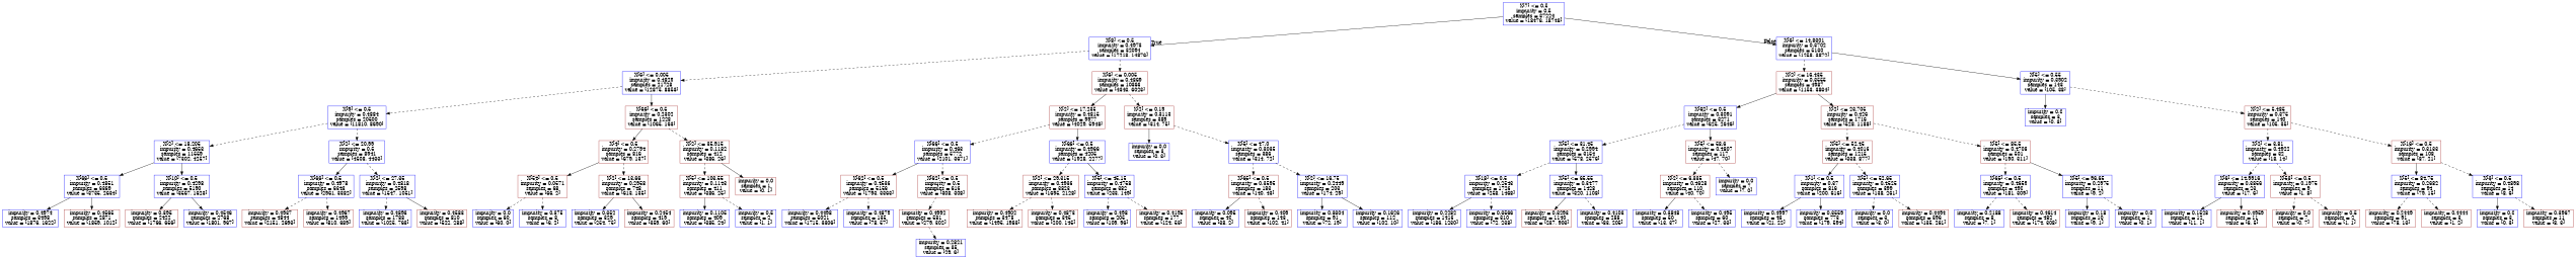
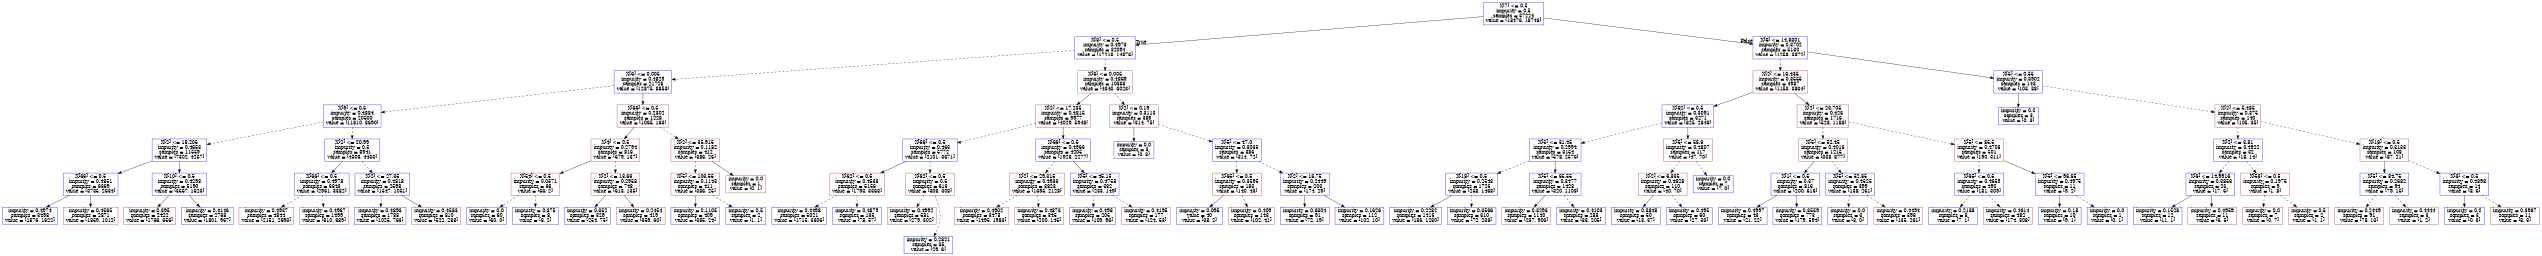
  digraph {
    node [color=blue shape=box]
    edge [style=dashed]
    n1 [label="X[7] <= 0.5\nimpurity = 0.5\nsamples = 37224\nvalue = [18476, 18748]"]
    n2 [label="X[8] <= 0.5\nimpurity = 0.4973\nsamples = 32094\nvalue = [17218, 14876]"]
    n3 [label="X[6] <= 14.8301\nimpurity = 0.3702\nsamples = 5130\nvalue = [1258, 3872]"]
    n4 [label="X[6] <= 0.005\nimpurity = 0.4829\nsamples = 21728\nvalue = [12875, 8853]"]
    n5 [color=brown label="X[6] <= 0.005\nimpurity = 0.4869\nsamples = 10366\nvalue = [4343, 6023]"]
    n6 [color=brown label="X[2] <= 16.435\nimpurity = 0.3555\nsamples = 4987\nvalue = [1153, 3834]"]
    n7 [label="X[5] <= 0.55\nimpurity = 0.3902\nsamples = 143\nvalue = [105, 38]"]
    n8 [label="X[9] <= 0.5\nimpurity = 0.4884\nsamples = 20500\nvalue = [11810, 8690]"]
    n9 [color=brown label="X[66] <= 0.5\nimpurity = 0.2302\nsamples = 1228\nvalue = [1065, 163]"]
    n10 [color=brown label="X[2] <= 17.235\nimpurity = 0.4815\nsamples = 9977\nvalue = [4029, 5948]"]
    n11 [color=brown label="X[2] <= 0.19\nimpurity = 0.3113\nsamples = 389\nvalue = [314, 75]"]
    n12 [label="X[2] <= 18.205\nimpurity = 0.4653\nsamples = 11559\nvalue = [7302, 4257]"]
    n13 [label="X[2] <= 20.99\nimpurity = 0.5\nsamples = 8941\nvalue = [4508, 4433]"]
    n14 [color=brown label="X[4] <= 0.5\nimpurity = 0.2794\nsamples = 816\nvalue = [679, 137]"]
    n15 [color=brown label="X[2] <= 35.915\nimpurity = 0.1182\nsamples = 412\nvalue = [386, 26]"]
    n16 [label="X[66] <= 0.5\nimpurity = 0.4851\nsamples = 6369\nvalue = [3735, 2634]"]
    n17 [label="X[10] <= 0.5\nimpurity = 0.4298\nsamples = 5190\nvalue = [3567, 1623]"]
    n18 [label="X[66] <= 0.5\nimpurity = 0.4978\nsamples = 6343\nvalue = [2961, 3382]"]
    n19 [label="X[2] <= 27.35\nimpurity = 0.4818\nsamples = 2598\nvalue = [1547, 1051]"]
    n20 [label="impurity = 0.4974\nsamples = 3498\nvalue = [1876, 1622]"]
    n21 [color=brown label="impurity = 0.4565\nsamples = 2871\nvalue = [1859, 1012]"]
    n22 [color=brown label="impurity = 0.395\nsamples = 2422\nvalue = [1766, 656]"]
-   n23 [label="impurity = 0.4546\nsamples = 2768\nvalue = [1801, 967]"]
+   n23 [label="impurity = 0.4146\nsamples = 2768\nvalue = [1801, 967]"]
    n24 [color=brown label="impurity = 0.4937\nsamples = 4844\nvalue = [2151, 2693]"]
    n25 [color=brown label="impurity = 0.4967\nsamples = 1499\nvalue = [810, 689]"]
    n26 [label="impurity = 0.4893\nsamples = 1788\nvalue = [1025, 763]"]
    n27 [color=brown label="impurity = 0.4583\nsamples = 810\nvalue = [522, 288]"]
    n28 [color=brown label="X[54] <= 0.5\nimpurity = 0.0571\nsamples = 68\nvalue = [66, 2]"]
    n29 [color=brown label="X[2] <= 13.66\nimpurity = 0.2958\nsamples = 748\nvalue = [613, 135]"]
    n30 [color=brown label="X[5] <= 103.55\nimpurity = 0.1143\nsamples = 411\nvalue = [386, 25]"]
    n31 [color=brown label="impurity = 0.0\nsamples = 1\nvalue = [0, 1]"]
    n32 [label="impurity = 0.0\nsamples = 60\nvalue = [60, 0]"]
    n33 [label="impurity = 0.375\nsamples = 8\nvalue = [6, 2]"]
    n34 [label="impurity = 0.352\nsamples = 329\nvalue = [254, 75]"]
    n35 [color=brown label="impurity = 0.2454\nsamples = 419\nvalue = [359, 60]"]
    n36 [label="impurity = 0.1105\nsamples = 409\nvalue = [385, 24]"]
    n37 [label="impurity = 0.5\nsamples = 2\nvalue = [1, 1]"]
    n38 [label="X[66] <= 0.5\nimpurity = 0.463\nsamples = 5772\nvalue = [2101, 3671]"]
    n39 [label="X[66] <= 0.5\nimpurity = 0.4966\nsamples = 4205\nvalue = [1928, 2277]"]
    n40 [label="impurity = 0.0\nsamples = 3\nvalue = [0, 3]"]
    n41 [label="X[5] <= 47.0\nimpurity = 0.3035\nsamples = 386\nvalue = [314, 72]"]
    n42 [color=brown label="X[62] <= 0.5\nimpurity = 0.4536\nsamples = 5156\nvalue = [1793, 3363]"]
    n43 [color=brown label="X[62] <= 0.5\nimpurity = 0.5\nsamples = 616\nvalue = [308, 308]"]
    n44 [color=brown label="X[2] <= 29.315\nimpurity = 0.4936\nsamples = 3823\nvalue = [1695, 2128]"]
    n45 [label="X[5] <= 45.15\nimpurity = 0.4758\nsamples = 382\nvalue = [233, 149]"]
    n46 [label="impurity = 0.4498\nsamples = 5021\nvalue = [1715, 3306]"]
    n47 [label="impurity = 0.4879\nsamples = 135\nvalue = [78, 57]"]
    n48 [color=brown label="impurity = 0.4992\nsamples = 581\nvalue = [279, 302]"]
    n49 [label="impurity = 0.2821\nsamples = 35\nvalue = [29, 6]"]
    n50 [color=brown label="impurity = 0.4902\nsamples = 3478\nvalue = [1495, 1983]"]
    n51 [color=brown label="impurity = 0.4873\nsamples = 345\nvalue = [200, 145]"]
    n52 [label="impurity = 0.498\nsamples = 205\nvalue = [109, 96]"]
    n53 [color=brown label="impurity = 0.4195\nsamples = 177\nvalue = [124, 53]"]
    n54 [color=brown label="X[65] <= 0.5\nimpurity = 0.3595\nsamples = 183\nvalue = [140, 43]"]
    n55 [label="X[2] <= 16.75\nimpurity = 0.2449\nsamples = 203\nvalue = [174, 29]"]
-   n56 [label="impurity = 0.095\nsamples = 40\nvalue = [38, 2]"]
+   n56 [label="impurity = 0.095\nvalue = 40\nvalue = [38, 2]"]
    n57 [color=brown label="impurity = 0.409\nsamples = 143\nvalue = [102, 41]"]
    n58 [label="impurity = 0.3304\nsamples = 91\nvalue = [72, 19]"]
    n59 [label="impurity = 0.1626\nsamples = 112\nvalue = [102, 10]"]
    n60 [label="X[62] <= 0.5\nimpurity = 0.3091\nsamples = 3271\nvalue = [625, 2646]"]
    n61 [color=brown label="X[2] <= 23.705\nimpurity = 0.426\nsamples = 1716\nvalue = [528, 1188]"]
    n62 [label="impurity = 0.0\nsamples = 3\nvalue = [0, 3]"]
    n63 [color=brown label="X[2] <= 5.485\nimpurity = 0.375\nsamples = 140\nvalue = [105, 35]"]
    n64 [label="X[5] <= 31.45\nimpurity = 0.2994\nsamples = 3154\nvalue = [578, 2576]"]
    n65 [color=brown label="X[5] <= 58.6\nimpurity = 0.4807\nsamples = 117\nvalue = [47, 70]"]
    n66 [color=brown label="X[5] <= 52.45\nimpurity = 0.4016\nsamples = 1215\nvalue = [338, 877]"]
    n67 [color=brown label="X[5] <= 85.5\nimpurity = 0.4708\nsamples = 501\nvalue = [190, 311]"]
    n68 [label="X[18] <= 0.5\nimpurity = 0.2543\nsamples = 1726\nvalue = [258, 1468]"]
    n69 [label="X[5] <= 65.55\nimpurity = 0.3477\nsamples = 1428\nvalue = [320, 1108]"]
    n70 [color=brown label="X[2] <= 6.335\nimpurity = 0.4628\nsamples = 110\nvalue = [40, 70]"]
    n71 [label="impurity = 0.0\nsamples = 7\nvalue = [7, 0]"]
    n72 [label="impurity = 0.2282\nsamples = 1416\nvalue = [186, 1230]"]
    n73 [label="impurity = 0.3566\nsamples = 310\nvalue = [72, 238]"]
    n74 [color=brown label="impurity = 0.3293\nsamples = 1140\nvalue = [237, 903]"]
    n75 [label="impurity = 0.4103\nsamples = 288\nvalue = [83, 205]"]
    n76 [label="impurity = 0.3848\nsamples = 50\nvalue = [13, 37]"]
    n77 [label="impurity = 0.495\nsamples = 60\nvalue = [27, 33]"]
    n78 [label="X[1] <= 0.5\nimpurity = 0.37\nsamples = 816\nvalue = [200, 616]"]
    n79 [label="X[5] <= 52.65\nimpurity = 0.4525\nsamples = 399\nvalue = [138, 261]"]
    n80 [label="X[65] <= 0.5\nimpurity = 0.4659\nsamples = 490\nvalue = [181, 309]"]
-   n81 [label="X[5] <= 96.65\nimpurity = 0.2975\nsamples = 11\nvalue = [9, 2]"]
+   n81 [label="X[5] <= 96.65\nimpurity = 0.4975\nsamples = 11\nvalue = [9, 2]"]
    n82 [label="impurity = 0.4997\nsamples = 43\nvalue = [21, 22]"]
    n83 [label="impurity = 0.3559\nsamples = 773\nvalue = [179, 594]"]
    n84 [label="impurity = 0.0\nsamples = 3\nvalue = [3, 0]"]
    n85 [color=brown label="impurity = 0.4494\nsamples = 396\nvalue = [135, 261]"]
    n86 [label="impurity = 0.2188\nsamples = 8\nvalue = [7, 1]"]
    n87 [color=brown label="impurity = 0.4614\nsamples = 482\nvalue = [174, 308]"]
    n88 [label="impurity = 0.18\nsamples = 10\nvalue = [9, 1]"]
    n89 [label="impurity = 0.0\nsamples = 1\nvalue = [0, 1]"]
    n90 [label="X[2] <= 3.81\nimpurity = 0.4922\nsamples = 32\nvalue = [18, 14]"]
    n91 [color=brown label="X[16] <= 0.5\nimpurity = 0.3133\nsamples = 108\nvalue = [87, 21]"]
    n92 [label="X[6] <= 14.9916\nimpurity = 0.3856\nsamples = 23\nvalue = [17, 6]"]
    n93 [color=brown label="X[53] <= 0.5\nimpurity = 0.1975\nsamples = 9\nvalue = [1, 8]"]
    n94 [label="X[5] <= 84.75\nimpurity = 0.2682\nsamples = 94\nvalue = [79, 15]"]
    n95 [label="X[3] <= 0.5\nimpurity = 0.4898\nsamples = 14\nvalue = [8, 6]"]
    n96 [label="impurity = 0.1528\nsamples = 12\nvalue = [11, 1]"]
    n97 [color=brown label="impurity = 0.4959\nsamples = 11\nvalue = [6, 5]"]
    n98 [color=brown label="impurity = 0.0\nsamples = 7\nvalue = [0, 7]"]
    n99 [color=brown label="impurity = 0.5\nsamples = 2\nvalue = [1, 1]"]
    n100 [color=brown label="impurity = 0.2449\nsamples = 91\nvalue = [78, 13]"]
    n101 [color=brown label="impurity = 0.4444\nsamples = 3\nvalue = [1, 2]"]
    n102 [label="impurity = 0.0\nsamples = 3\nvalue = [0, 3]"]
    n103 [color=brown label="impurity = 0.3967\nsamples = 11\nvalue = [8, 3]"]
    n1 -> n2 [headlabel=True labelangle=45 labeldistance=2.5 style=solid]
    n1 -> n3 [headlabel=False labelangle=-45 labeldistance=2.5 style=solid]
    n2 -> n4
    n2 -> n5
    n3 -> n6
    n3 -> n7 [style=solid]
    n4 -> n8
    n4 -> n9 [style=solid]
    n5 -> n10 [style=solid]
    n5 -> n11
    n6 -> n60 [style=solid]
    n6 -> n61 [style=solid]
    n7 -> n62 [style=solid]
    n7 -> n63
    n8 -> n12
    n8 -> n13
    n9 -> n14 [style=solid]
    n9 -> n15
    n10 -> n38
    n10 -> n39 [style=solid]
    n11 -> n40 [style=solid]
    n11 -> n41
    n12 -> n16 [style=solid]
    n12 -> n17 [style=solid]
    n13 -> n18 [style=solid]
    n13 -> n19
    n14 -> n28 [style=solid]
    n14 -> n29
    n15 -> n30
    n15 -> n31 [style=solid]
    n16 -> n20 [style=solid]
    n16 -> n21 [style=solid]
    n17 -> n22 [style=solid]
    n17 -> n23 [style=solid]
    n18 -> n24
    n18 -> n25
    n19 -> n26
    n19 -> n27 [style=solid]
    n28 -> n32
    n28 -> n33
    n29 -> n34 [style=solid]
    n29 -> n35 [style=solid]
    n30 -> n36 [style=solid]
    n30 -> n37
    n38 -> n42 [style=solid]
    n38 -> n43
    n39 -> n44
    n39 -> n45 [style=solid]
    n41 -> n54
    n41 -> n55
    n42 -> n46
    n42 -> n47
    n43 -> n48
-   n48 -> n49
+   n43 -> n49
    n44 -> n50
    n44 -> n51
    n45 -> n52
    n45 -> n53
    n54 -> n56 [style=solid]
    n54 -> n57
    n55 -> n58 [style=solid]
    n55 -> n59 [style=solid]
    n60 -> n64
    n60 -> n65 [style=solid]
    n61 -> n66
    n61 -> n67
    n63 -> n90
    n63 -> n91
    n64 -> n68
    n64 -> n69 [style=solid]
    n65 -> n70
    n65 -> n71
    n66 -> n78 [style=solid]
    n66 -> n79
    n67 -> n80
    n67 -> n81 [style=solid]
    n68 -> n72 [style=solid]
    n68 -> n73
    n69 -> n74 [style=solid]
    n69 -> n75
    n70 -> n76 [style=solid]
    n70 -> n77
    n78 -> n82 [style=solid]
    n78 -> n83 [style=solid]
    n79 -> n84
    n79 -> n85
    n80 -> n86
    n80 -> n87
    n81 -> n88 [style=solid]
    n81 -> n89
    n90 -> n92
    n90 -> n93
    n91 -> n94 [style=solid]
    n91 -> n95
    n92 -> n96 [style=solid]
    n92 -> n97 [style=solid]
    n93 -> n98
    n93 -> n99
    n94 -> n100
    n94 -> n101
    n95 -> n102 [style=solid]
    n95 -> n103
  }
